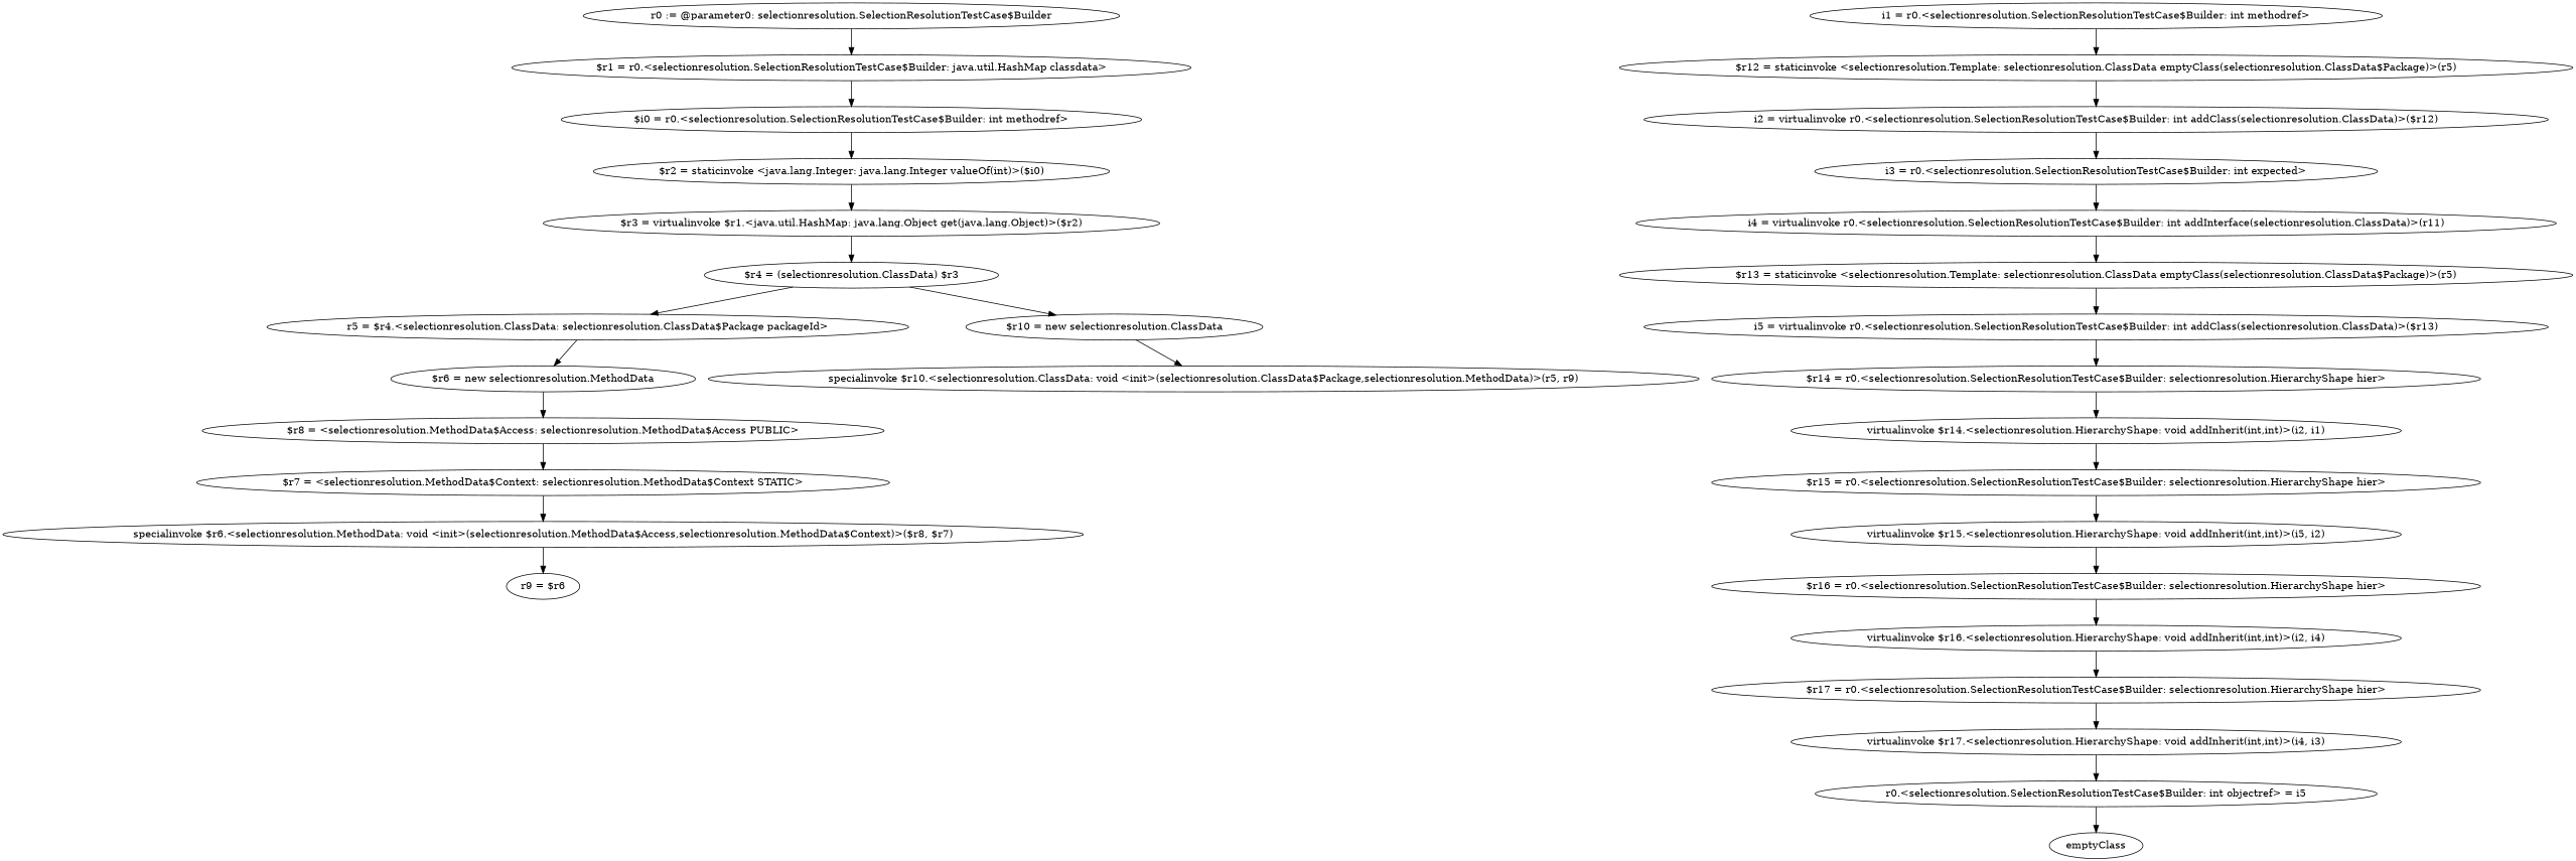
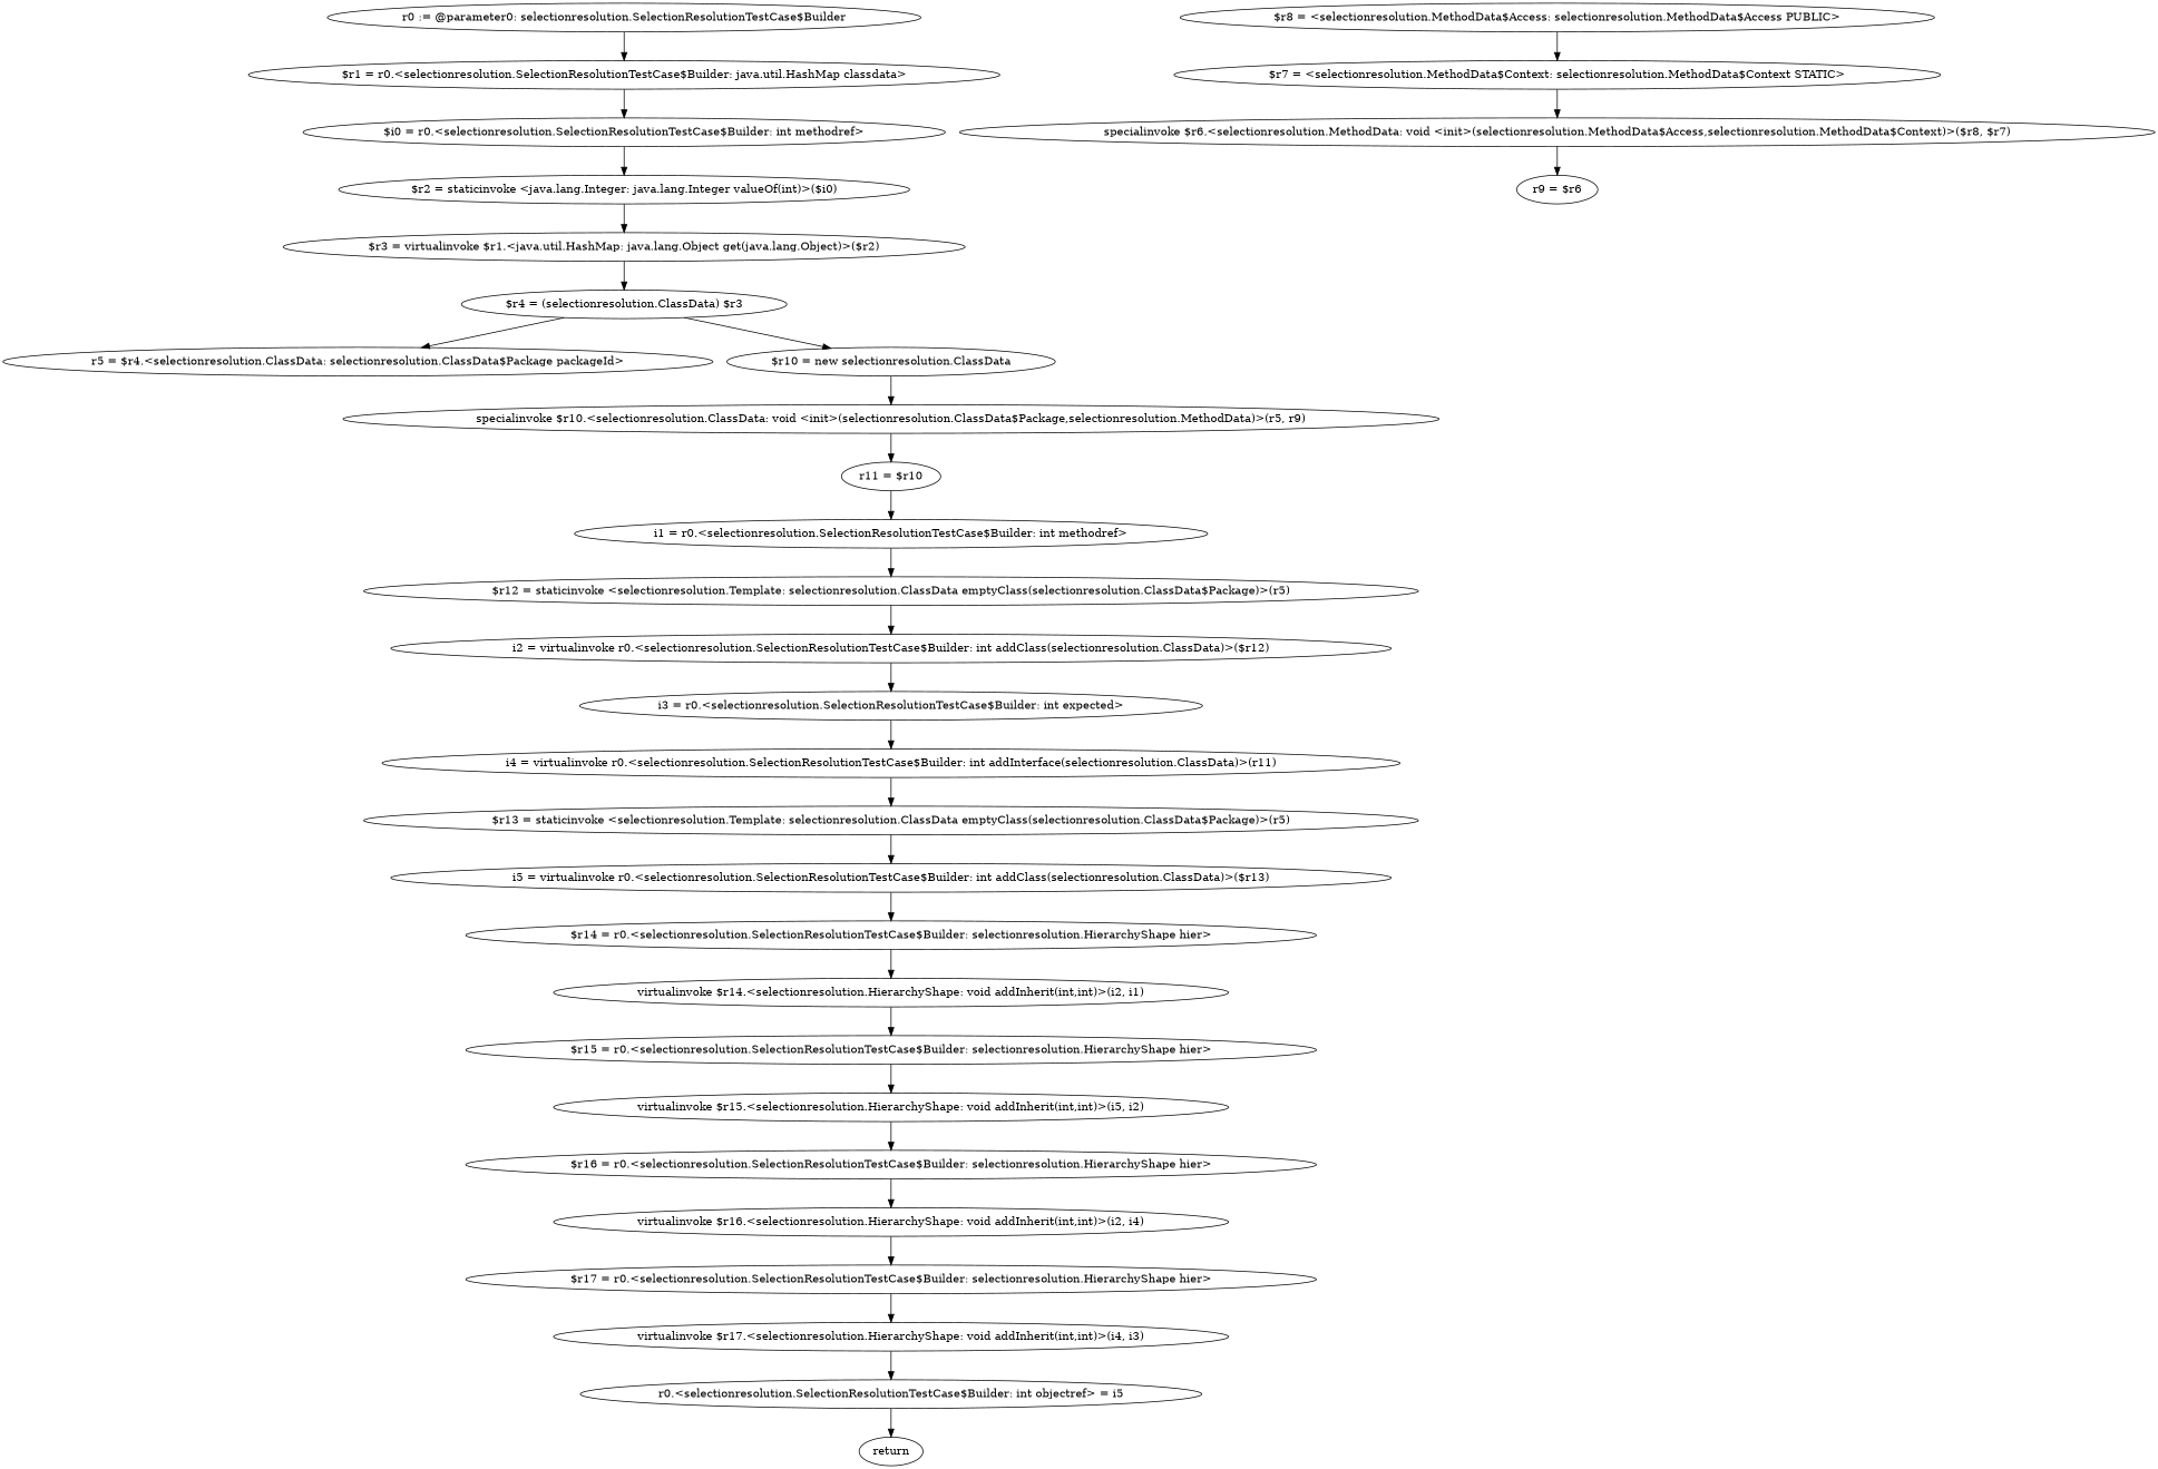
  digraph {
    "r0 := @parameter0: selectionresolution.SelectionResolutionTestCase$Builder"
    "$r1 = r0.<selectionresolution.SelectionResolutionTestCase$Builder: java.util.HashMap classdata>"
    "$i0 = r0.<selectionresolution.SelectionResolutionTestCase$Builder: int methodref>"
    "$r2 = staticinvoke <java.lang.Integer: java.lang.Integer valueOf(int)>($i0)"
    "$r3 = virtualinvoke $r1.<java.util.HashMap: java.lang.Object get(java.lang.Object)>($r2)"
    "$r4 = (selectionresolution.ClassData) $r3"
    "r5 = $r4.<selectionresolution.ClassData: selectionresolution.ClassData$Package packageId>"
    "$r10 = new selectionresolution.ClassData"
-   "$r6 = new selectionresolution.MethodData"
    "$r8 = <selectionresolution.MethodData$Access: selectionresolution.MethodData$Access PUBLIC>"
    "$r7 = <selectionresolution.MethodData$Context: selectionresolution.MethodData$Context STATIC>"
    "specialinvoke $r6.<selectionresolution.MethodData: void <init>(selectionresolution.MethodData$Access,selectionresolution.MethodData$Context)>($r8, $r7)"
    "r9 = $r6"
    "specialinvoke $r10.<selectionresolution.ClassData: void <init>(selectionresolution.ClassData$Package,selectionresolution.MethodData)>(r5, r9)"
+   "r11 = $r10"
    "i1 = r0.<selectionresolution.SelectionResolutionTestCase$Builder: int methodref>"
    "$r12 = staticinvoke <selectionresolution.Template: selectionresolution.ClassData emptyClass(selectionresolution.ClassData$Package)>(r5)"
    "i2 = virtualinvoke r0.<selectionresolution.SelectionResolutionTestCase$Builder: int addClass(selectionresolution.ClassData)>($r12)"
    "i3 = r0.<selectionresolution.SelectionResolutionTestCase$Builder: int expected>"
    "i4 = virtualinvoke r0.<selectionresolution.SelectionResolutionTestCase$Builder: int addInterface(selectionresolution.ClassData)>(r11)"
    "$r13 = staticinvoke <selectionresolution.Template: selectionresolution.ClassData emptyClass(selectionresolution.ClassData$Package)>(r5)"
    "i5 = virtualinvoke r0.<selectionresolution.SelectionResolutionTestCase$Builder: int addClass(selectionresolution.ClassData)>($r13)"
    "$r14 = r0.<selectionresolution.SelectionResolutionTestCase$Builder: selectionresolution.HierarchyShape hier>"
    "virtualinvoke $r14.<selectionresolution.HierarchyShape: void addInherit(int,int)>(i2, i1)"
    "$r15 = r0.<selectionresolution.SelectionResolutionTestCase$Builder: selectionresolution.HierarchyShape hier>"
    "virtualinvoke $r15.<selectionresolution.HierarchyShape: void addInherit(int,int)>(i5, i2)"
    "$r16 = r0.<selectionresolution.SelectionResolutionTestCase$Builder: selectionresolution.HierarchyShape hier>"
    "virtualinvoke $r16.<selectionresolution.HierarchyShape: void addInherit(int,int)>(i2, i4)"
    "$r17 = r0.<selectionresolution.SelectionResolutionTestCase$Builder: selectionresolution.HierarchyShape hier>"
    "virtualinvoke $r17.<selectionresolution.HierarchyShape: void addInherit(int,int)>(i4, i3)"
    "r0.<selectionresolution.SelectionResolutionTestCase$Builder: int objectref> = i5"
-   return [label=emptyClass]
+   return
    "r0 := @parameter0: selectionresolution.SelectionResolutionTestCase$Builder" -> "$r1 = r0.<selectionresolution.SelectionResolutionTestCase$Builder: java.util.HashMap classdata>"
    "$r1 = r0.<selectionresolution.SelectionResolutionTestCase$Builder: java.util.HashMap classdata>" -> "$i0 = r0.<selectionresolution.SelectionResolutionTestCase$Builder: int methodref>"
    "$i0 = r0.<selectionresolution.SelectionResolutionTestCase$Builder: int methodref>" -> "$r2 = staticinvoke <java.lang.Integer: java.lang.Integer valueOf(int)>($i0)"
    "$r2 = staticinvoke <java.lang.Integer: java.lang.Integer valueOf(int)>($i0)" -> "$r3 = virtualinvoke $r1.<java.util.HashMap: java.lang.Object get(java.lang.Object)>($r2)"
    "$r3 = virtualinvoke $r1.<java.util.HashMap: java.lang.Object get(java.lang.Object)>($r2)" -> "$r4 = (selectionresolution.ClassData) $r3"
    "$r4 = (selectionresolution.ClassData) $r3" -> "r5 = $r4.<selectionresolution.ClassData: selectionresolution.ClassData$Package packageId>"
    "$r4 = (selectionresolution.ClassData) $r3" -> "$r10 = new selectionresolution.ClassData"
-   "r5 = $r4.<selectionresolution.ClassData: selectionresolution.ClassData$Package packageId>" -> "$r6 = new selectionresolution.MethodData"
    "$r10 = new selectionresolution.ClassData" -> "specialinvoke $r10.<selectionresolution.ClassData: void <init>(selectionresolution.ClassData$Package,selectionresolution.MethodData)>(r5, r9)"
-   "$r6 = new selectionresolution.MethodData" -> "$r8 = <selectionresolution.MethodData$Access: selectionresolution.MethodData$Access PUBLIC>"
    "$r8 = <selectionresolution.MethodData$Access: selectionresolution.MethodData$Access PUBLIC>" -> "$r7 = <selectionresolution.MethodData$Context: selectionresolution.MethodData$Context STATIC>"
    "$r7 = <selectionresolution.MethodData$Context: selectionresolution.MethodData$Context STATIC>" -> "specialinvoke $r6.<selectionresolution.MethodData: void <init>(selectionresolution.MethodData$Access,selectionresolution.MethodData$Context)>($r8, $r7)"
    "specialinvoke $r6.<selectionresolution.MethodData: void <init>(selectionresolution.MethodData$Access,selectionresolution.MethodData$Context)>($r8, $r7)" -> "r9 = $r6"
+   "specialinvoke $r10.<selectionresolution.ClassData: void <init>(selectionresolution.ClassData$Package,selectionresolution.MethodData)>(r5, r9)" -> "r11 = $r10"
+   "r11 = $r10" -> "i1 = r0.<selectionresolution.SelectionResolutionTestCase$Builder: int methodref>"
    "i1 = r0.<selectionresolution.SelectionResolutionTestCase$Builder: int methodref>" -> "$r12 = staticinvoke <selectionresolution.Template: selectionresolution.ClassData emptyClass(selectionresolution.ClassData$Package)>(r5)"
    "$r12 = staticinvoke <selectionresolution.Template: selectionresolution.ClassData emptyClass(selectionresolution.ClassData$Package)>(r5)" -> "i2 = virtualinvoke r0.<selectionresolution.SelectionResolutionTestCase$Builder: int addClass(selectionresolution.ClassData)>($r12)"
    "i2 = virtualinvoke r0.<selectionresolution.SelectionResolutionTestCase$Builder: int addClass(selectionresolution.ClassData)>($r12)" -> "i3 = r0.<selectionresolution.SelectionResolutionTestCase$Builder: int expected>"
    "i3 = r0.<selectionresolution.SelectionResolutionTestCase$Builder: int expected>" -> "i4 = virtualinvoke r0.<selectionresolution.SelectionResolutionTestCase$Builder: int addInterface(selectionresolution.ClassData)>(r11)"
    "i4 = virtualinvoke r0.<selectionresolution.SelectionResolutionTestCase$Builder: int addInterface(selectionresolution.ClassData)>(r11)" -> "$r13 = staticinvoke <selectionresolution.Template: selectionresolution.ClassData emptyClass(selectionresolution.ClassData$Package)>(r5)"
    "$r13 = staticinvoke <selectionresolution.Template: selectionresolution.ClassData emptyClass(selectionresolution.ClassData$Package)>(r5)" -> "i5 = virtualinvoke r0.<selectionresolution.SelectionResolutionTestCase$Builder: int addClass(selectionresolution.ClassData)>($r13)"
    "i5 = virtualinvoke r0.<selectionresolution.SelectionResolutionTestCase$Builder: int addClass(selectionresolution.ClassData)>($r13)" -> "$r14 = r0.<selectionresolution.SelectionResolutionTestCase$Builder: selectionresolution.HierarchyShape hier>"
    "$r14 = r0.<selectionresolution.SelectionResolutionTestCase$Builder: selectionresolution.HierarchyShape hier>" -> "virtualinvoke $r14.<selectionresolution.HierarchyShape: void addInherit(int,int)>(i2, i1)"
    "virtualinvoke $r14.<selectionresolution.HierarchyShape: void addInherit(int,int)>(i2, i1)" -> "$r15 = r0.<selectionresolution.SelectionResolutionTestCase$Builder: selectionresolution.HierarchyShape hier>"
    "$r15 = r0.<selectionresolution.SelectionResolutionTestCase$Builder: selectionresolution.HierarchyShape hier>" -> "virtualinvoke $r15.<selectionresolution.HierarchyShape: void addInherit(int,int)>(i5, i2)"
    "virtualinvoke $r15.<selectionresolution.HierarchyShape: void addInherit(int,int)>(i5, i2)" -> "$r16 = r0.<selectionresolution.SelectionResolutionTestCase$Builder: selectionresolution.HierarchyShape hier>"
    "$r16 = r0.<selectionresolution.SelectionResolutionTestCase$Builder: selectionresolution.HierarchyShape hier>" -> "virtualinvoke $r16.<selectionresolution.HierarchyShape: void addInherit(int,int)>(i2, i4)"
    "virtualinvoke $r16.<selectionresolution.HierarchyShape: void addInherit(int,int)>(i2, i4)" -> "$r17 = r0.<selectionresolution.SelectionResolutionTestCase$Builder: selectionresolution.HierarchyShape hier>"
    "$r17 = r0.<selectionresolution.SelectionResolutionTestCase$Builder: selectionresolution.HierarchyShape hier>" -> "virtualinvoke $r17.<selectionresolution.HierarchyShape: void addInherit(int,int)>(i4, i3)"
    "virtualinvoke $r17.<selectionresolution.HierarchyShape: void addInherit(int,int)>(i4, i3)" -> "r0.<selectionresolution.SelectionResolutionTestCase$Builder: int objectref> = i5"
    "r0.<selectionresolution.SelectionResolutionTestCase$Builder: int objectref> = i5" -> return
  }
